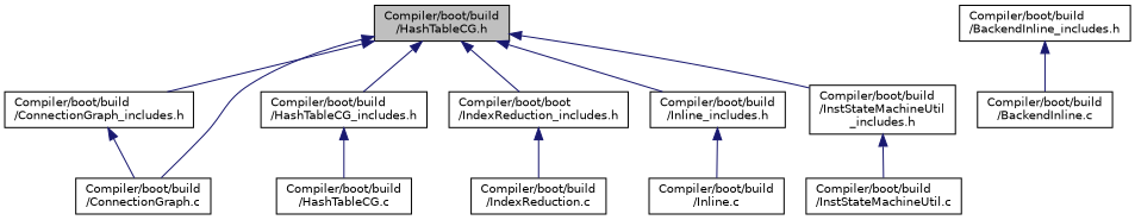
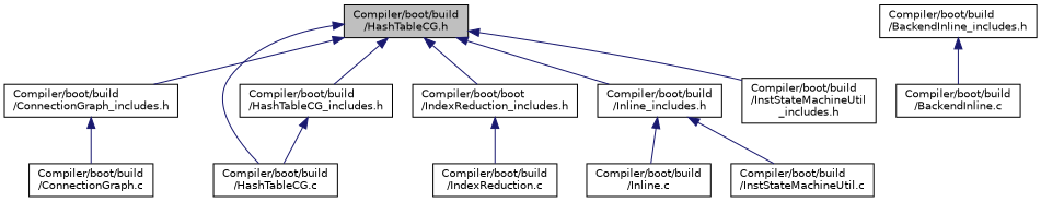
  digraph {
    node [color=black fillcolor=white fontname=Helvetica fontsize=10 shape=record style=filled]
    edge [color=midnightblue dir=back fontname=Helvetica fontsize=10 labelfontname=Helvetica labelfontsize=10 style=solid]
    n1 [fillcolor=grey75 fontcolor=black height=0.2 label="Compiler/boot/build\l/HashTableCG.h" width=0.4]
    n2 [height=0.2 label="Compiler/boot/build\l/ConnectionGraph_includes.h" width=0.4]
    n3 [height=0.2 label="Compiler/boot/build\l/HashTableCG.c" width=0.4]
    n4 [height=0.2 label="Compiler/boot/build\l/HashTableCG_includes.h" width=0.4]
    n5 [height=0.2 label="Compiler/boot/boot\l/IndexReduction_includes.h" width=0.4]
    n6 [height=0.2 label="Compiler/boot/build\l/Inline_includes.h" width=0.4]
    n7 [height=0.2 label="Compiler/boot/build\l/InstStateMachineUtil\l_includes.h" width=0.4]
    n8 [height=0.2 label="Compiler/boot/build\l/BackendInline_includes.h" width=0.4]
    n9 [height=0.2 label="Compiler/boot/build\l/BackendInline.c" width=0.4]
    n10 [height=0.2 label="Compiler/boot/build\l/ConnectionGraph.c" width=0.4]
    n11 [height=0.2 label="Compiler/boot/build\l/IndexReduction.c" width=0.4]
    n12 [height=0.2 label="Compiler/boot/build\l/Inline.c" width=0.4]
    n13 [height=0.2 label="Compiler/boot/build\l/InstStateMachineUtil.c" width=0.4]
    n1 -> n2
-   n1 -> n10
+   n1 -> n3
    n1 -> n4
    n1 -> n5
    n1 -> n6
    n1 -> n7
    n2 -> n10
    n4 -> n3
    n5 -> n11
    n6 -> n12
-   n7 -> n13
+   n6 -> n13
    n8 -> n9
  }
